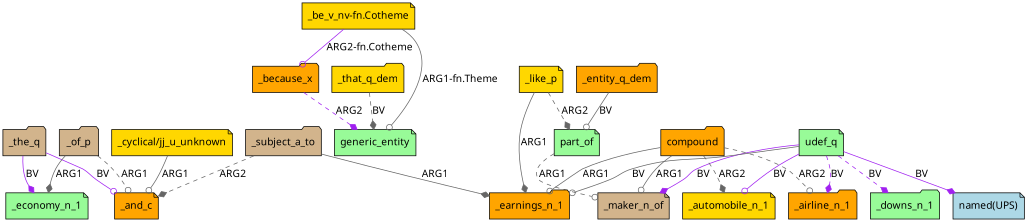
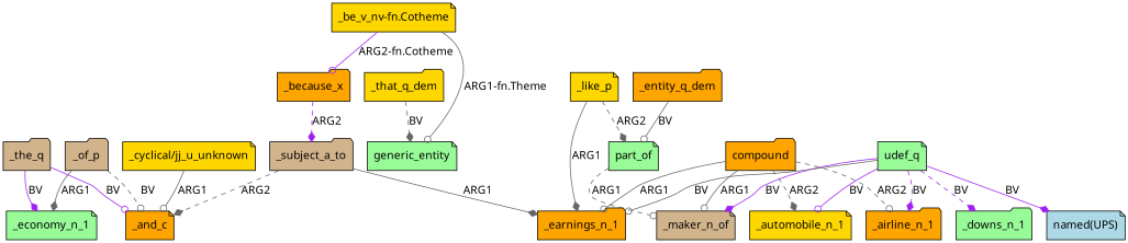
  digraph {
    fontname="Noto Sans"
    node [fillcolor=orange fontname="Noto Sans" shape=note style=filled]
    edge [arrowhead=diamond color=gray40 fontname="Noto Sans" style=solid]
    n1 [label=_entity_q_dem shape=folder]
    part_of [fillcolor=palegreen]
    _maker_n_of [fillcolor=tan]
    _the_q [fillcolor=tan shape=folder]
    _and_c
    _economy_n_1 [fillcolor=palegreen]
    _subject_a_to [fillcolor=tan shape=folder]
    _earnings_n_1 [shape=folder]
    udef_q [fillcolor=palegreen]
    _airline_n_1 [shape=folder]
    _automobile_n_1 [fillcolor=gold]
    "named(UPS)" [fillcolor=lightblue]
    _downs_n_1 [fillcolor=palegreen shape=folder]
    _like_p [fillcolor=gold]
    _of_p [fillcolor=tan shape=folder]
    "_cyclical/jj_u_unknown" [fillcolor=gold]
    compound [shape=folder]
    _because_x [shape=folder]
    "_be_v_nv-fn.Cotheme" [fillcolor=gold]
    generic_entity [fillcolor=palegreen]
    _that_q_dem [fillcolor=gold shape=folder]
    n1 -> part_of [arrowhead=odot label=BV]
    part_of -> _maker_n_of [arrowhead=odot label=ARG1 style=dashed]
    _the_q -> _and_c [arrowhead=odot color=purple label=BV]
    _the_q -> _economy_n_1 [color=purple label=BV]
    _subject_a_to -> _and_c [label=ARG2 style=dashed]
    _subject_a_to -> _earnings_n_1 [label=ARG1]
    udef_q -> _maker_n_of [color=purple label=BV]
    udef_q -> _earnings_n_1 [arrowhead=odot label=BV]
    udef_q -> _airline_n_1 [color=purple label=BV style=dashed]
    udef_q -> _automobile_n_1 [arrowhead=odot color=purple label=BV]
    udef_q -> "named(UPS)" [color=purple label=BV]
    udef_q -> _downs_n_1 [color=purple label=BV style=dashed]
    _like_p -> part_of [label=ARG2 style=dashed]
    _like_p -> _earnings_n_1 [label=ARG1]
-   _of_p -> _and_c [arrowhead=odot label=ARG1 style=dashed]
+   _of_p -> _and_c [arrowhead=odot label=BV style=dashed]
    _of_p -> _economy_n_1 [label=ARG1]
    "_cyclical/jj_u_unknown" -> _and_c [arrowhead=odot label=ARG1]
    compound -> _maker_n_of [arrowhead=odot label=ARG1]
    compound -> _earnings_n_1 [arrowhead=odot label=ARG1]
    compound -> _airline_n_1 [arrowhead=odot label=ARG2 style=dashed]
    compound -> _automobile_n_1 [label=ARG2 style=dashed]
-   _because_x -> generic_entity [color=purple label=ARG2 style=dashed]
+   _because_x -> _subject_a_to [color=purple label=ARG2 style=dashed]
    "_be_v_nv-fn.Cotheme" -> _because_x [arrowhead=odot color=purple label="ARG2-fn.Cotheme"]
    "_be_v_nv-fn.Cotheme" -> generic_entity [arrowhead=odot label="ARG1-fn.Theme"]
    _that_q_dem -> generic_entity [label=BV style=dashed]
  }
